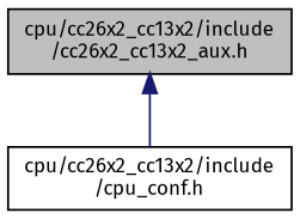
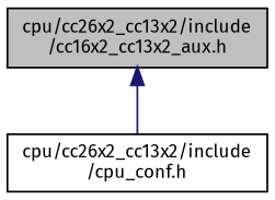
  digraph {
    fontname="Fira Sans"
    node [color=black fontname="Fira Sans" fontsize=10 shape=record style=filled]
-   n1 [fillcolor=grey75 fontcolor=black height=0.2 label="cpu/cc26x2_cc13x2/include\l/cc26x2_cc13x2_aux.h" width=0.4]
+   n1 [fillcolor=grey75 fontcolor=black height=0.2 label="cpu/cc26x2_cc13x2/include\l/cc16x2_cc13x2_aux.h" width=0.4]
    n2 [fillcolor=white height=0.2 label="cpu/cc26x2_cc13x2/include\l/cpu_conf.h" width=0.4]
    n1 -> n2 [color=midnightblue dir=back fontname="Fira Sans" fontsize=10 labelfontname=Helvetica labelfontsize=10 style=solid]
  }
